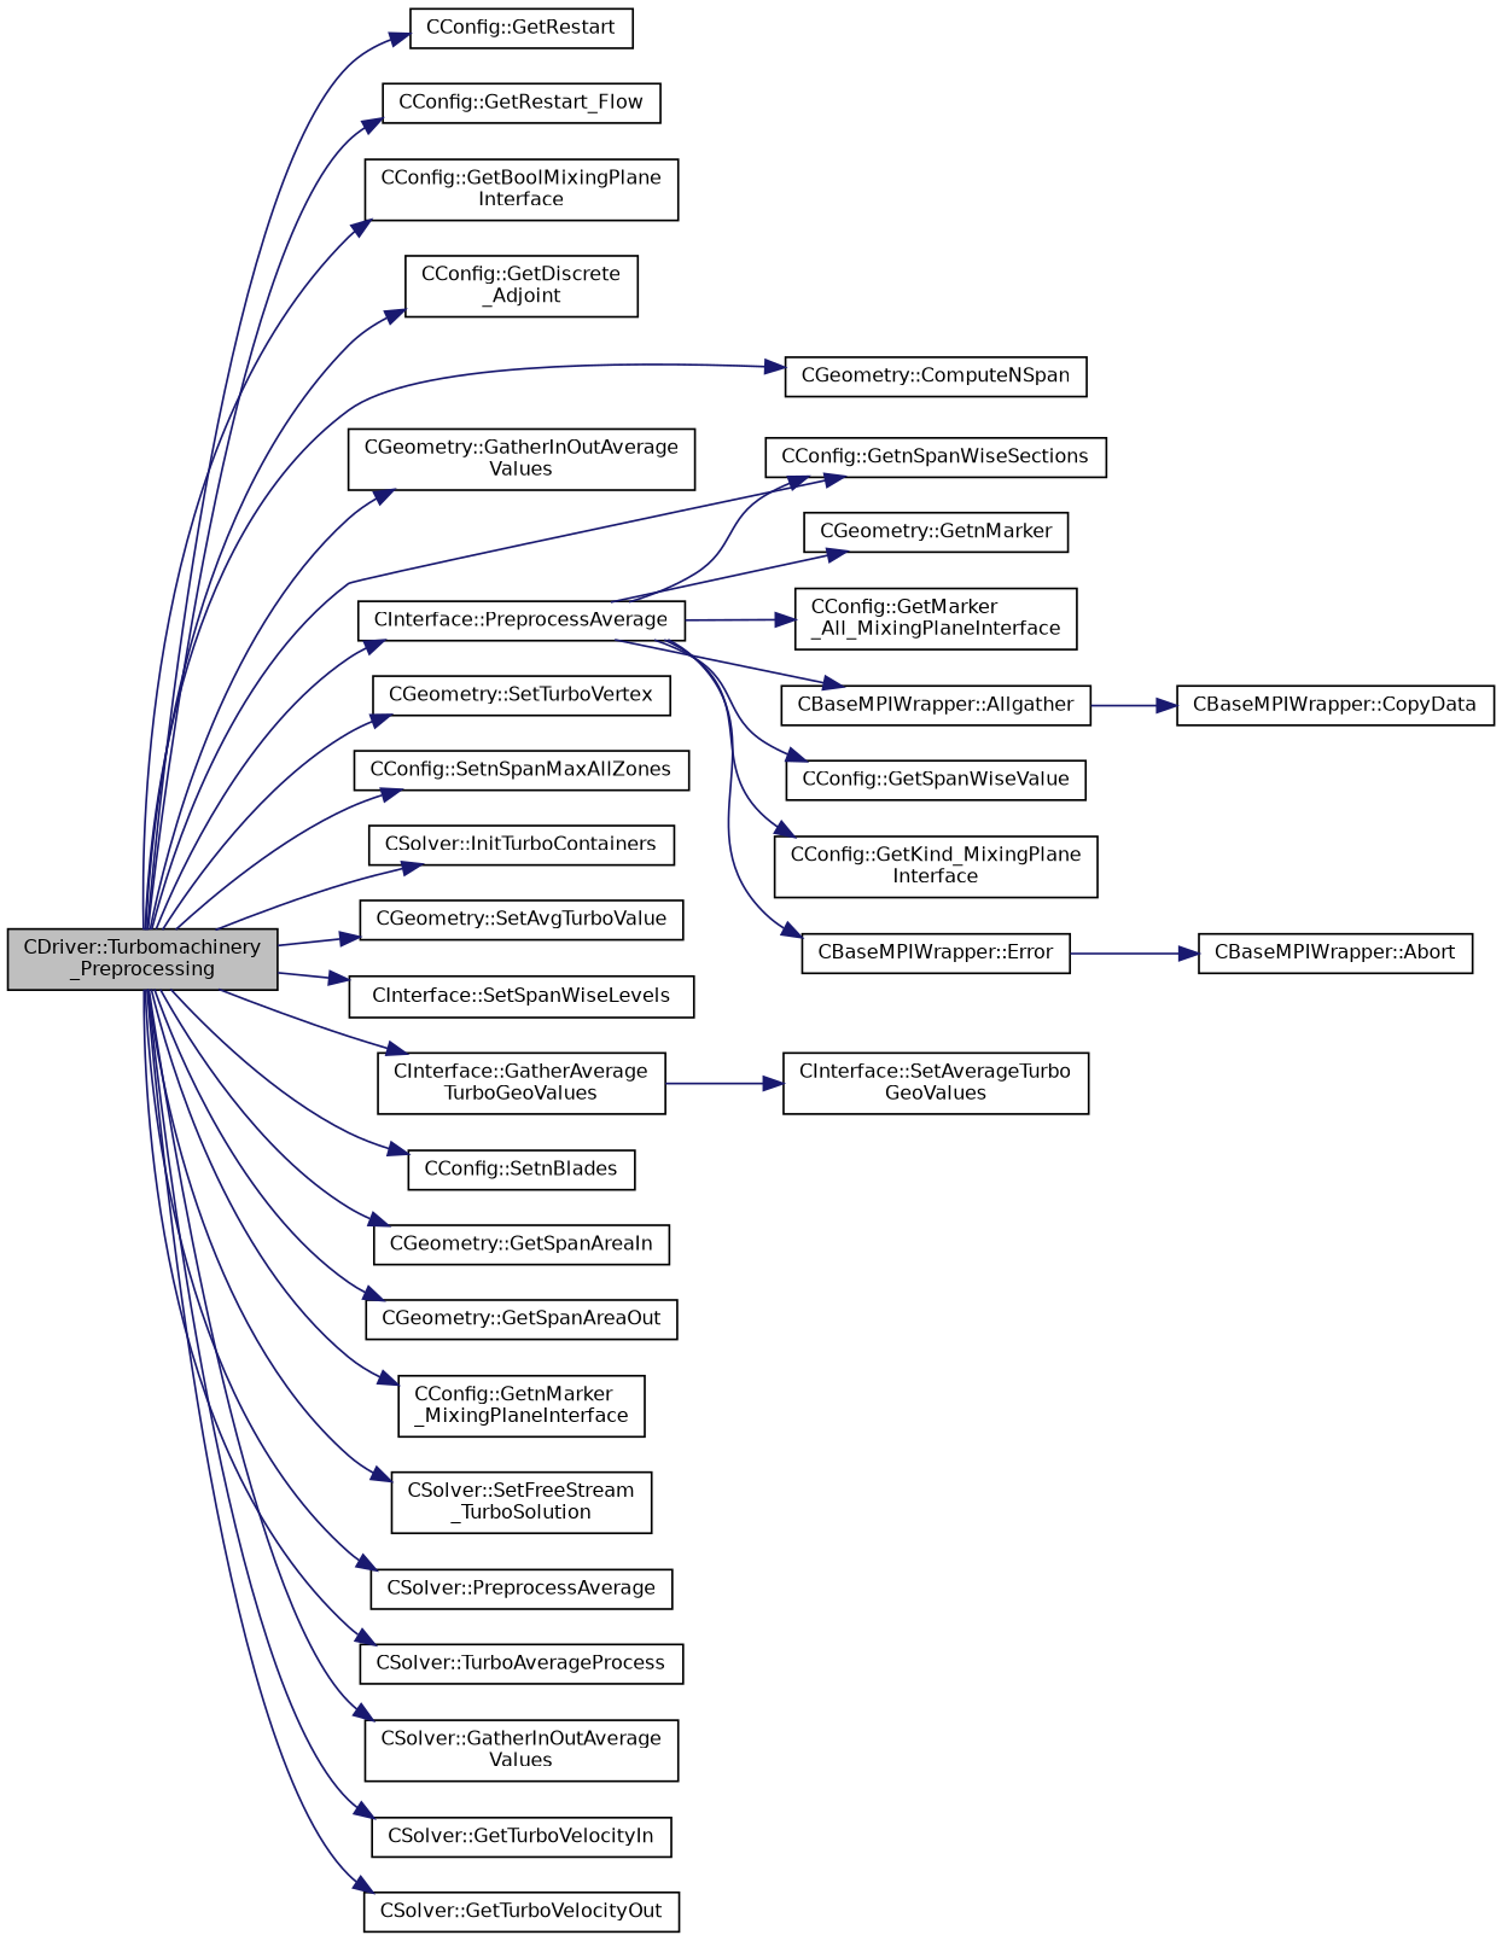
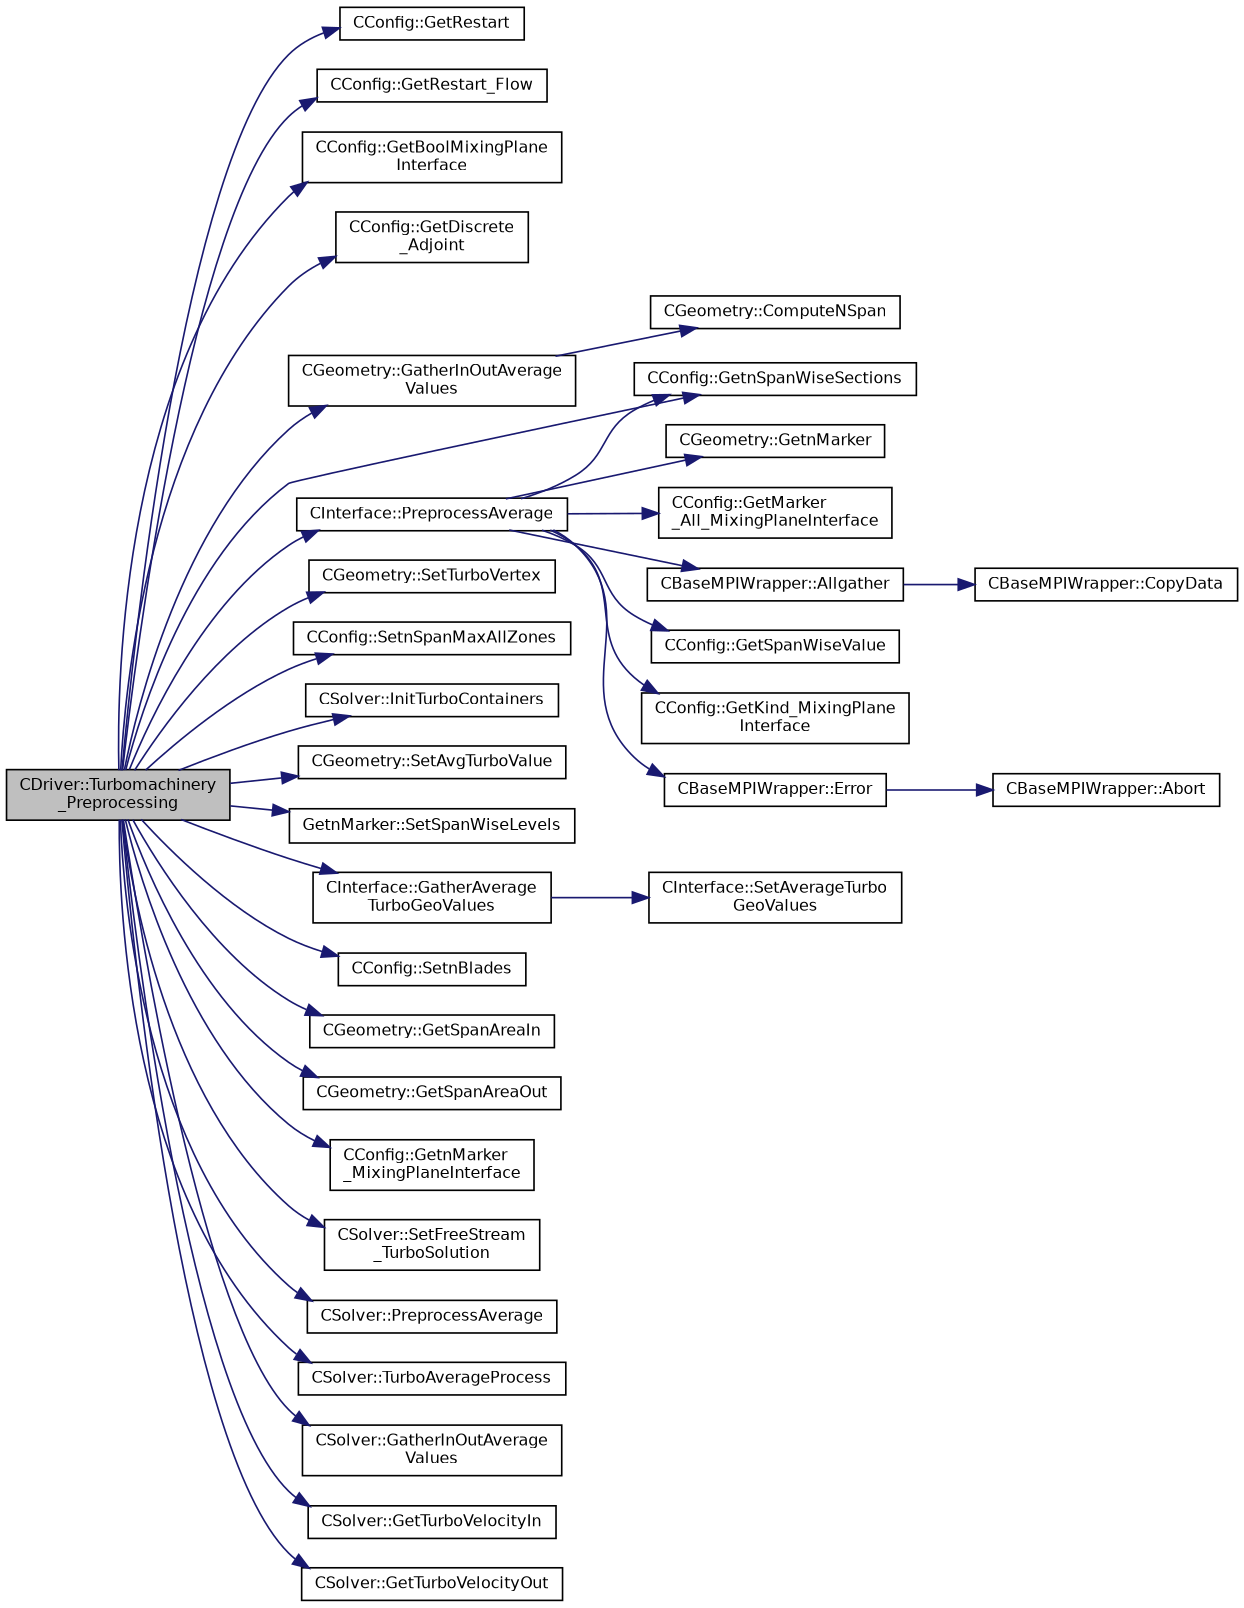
  digraph {
    rankdir=LR
    node [color=black fillcolor=white fontname=Helvetica fontsize=10 shape=record style=filled]
    edge [color=midnightblue fontname=Helvetica fontsize=10 labelfontname=Helvetica labelfontsize=10 style=solid]
    n1 [fillcolor=grey75 fontcolor=black height=0.2 label="CDriver::Turbomachinery\l_Preprocessing" width=0.4]
    n2 [height=0.2 label="CConfig::GetRestart" width=0.4]
    n3 [height=0.2 label="CConfig::GetRestart_Flow" width=0.4]
    n4 [height=0.2 label="CConfig::GetBoolMixingPlane\lInterface" width=0.4]
    n5 [height=0.2 label="CConfig::GetDiscrete\l_Adjoint" width=0.4]
    n6 [height=0.2 label="CGeometry::ComputeNSpan" width=0.4]
    n7 [height=0.2 label="CConfig::GetnSpanWiseSections" width=0.4]
    n8 [height=0.2 label="CGeometry::SetTurboVertex" width=0.4]
    n9 [height=0.2 label="CConfig::SetnSpanMaxAllZones" width=0.4]
    n10 [height=0.2 label="CSolver::InitTurboContainers" width=0.4]
    n11 [height=0.2 label="CGeometry::SetAvgTurboValue" width=0.4]
    n12 [height=0.2 label="CGeometry::GatherInOutAverage\lValues" width=0.4]
-   n13 [height=0.2 label="CInterface::SetSpanWiseLevels" width=0.4]
+   n13 [height=0.2 label="GetnMarker::SetSpanWiseLevels" width=0.4]
    n14 [height=0.2 label="CInterface::GatherAverage\lTurboGeoValues" width=0.4]
    n15 [height=0.2 label="CConfig::SetnBlades" width=0.4]
    n16 [height=0.2 label="CGeometry::GetSpanAreaIn" width=0.4]
    n17 [height=0.2 label="CGeometry::GetSpanAreaOut" width=0.4]
    n18 [height=0.2 label="CConfig::GetnMarker\l_MixingPlaneInterface" width=0.4]
    n19 [height=0.2 label="CInterface::PreprocessAverage" width=0.4]
    n20 [height=0.2 label="CSolver::SetFreeStream\l_TurboSolution" width=0.4]
    n21 [height=0.2 label="CSolver::PreprocessAverage" width=0.4]
    n22 [height=0.2 label="CSolver::TurboAverageProcess" width=0.4]
    n23 [height=0.2 label="CSolver::GatherInOutAverage\lValues" width=0.4]
    n24 [height=0.2 label="CSolver::GetTurboVelocityIn" width=0.4]
    n25 [height=0.2 label="CSolver::GetTurboVelocityOut" width=0.4]
    n26 [height=0.2 label="CInterface::SetAverageTurbo\lGeoValues" width=0.4]
    n27 [height=0.2 label="CGeometry::GetnMarker" width=0.4]
    n28 [height=0.2 label="CConfig::GetMarker\l_All_MixingPlaneInterface" width=0.4]
    n29 [height=0.2 label="CBaseMPIWrapper::Allgather" width=0.4]
    n30 [height=0.2 label="CConfig::GetSpanWiseValue" width=0.4]
    n31 [height=0.2 label="CConfig::GetKind_MixingPlane\lInterface" width=0.4]
    n32 [height=0.2 label="CBaseMPIWrapper::Error" width=0.4]
    n33 [height=0.2 label="CBaseMPIWrapper::CopyData" width=0.4]
    n34 [height=0.2 label="CBaseMPIWrapper::Abort" width=0.4]
    n1 -> n2
    n1 -> n3
    n1 -> n4
    n1 -> n5
-   n1 -> n6
+   n12 -> n6
    n1 -> n7
    n1 -> n8
    n1 -> n9
    n1 -> n10
    n1 -> n11
    n1 -> n12
    n1 -> n13
    n1 -> n14
    n1 -> n15
    n1 -> n16
    n1 -> n17
    n1 -> n18
    n1 -> n19
    n1 -> n20
    n1 -> n21
    n1 -> n22
    n1 -> n23
    n1 -> n24
    n1 -> n25
    n14 -> n26
    n19 -> n7
    n19 -> n27
    n19 -> n28
    n19 -> n29
    n19 -> n30
    n19 -> n31
    n19 -> n32
    n29 -> n33
    n32 -> n34
  }
